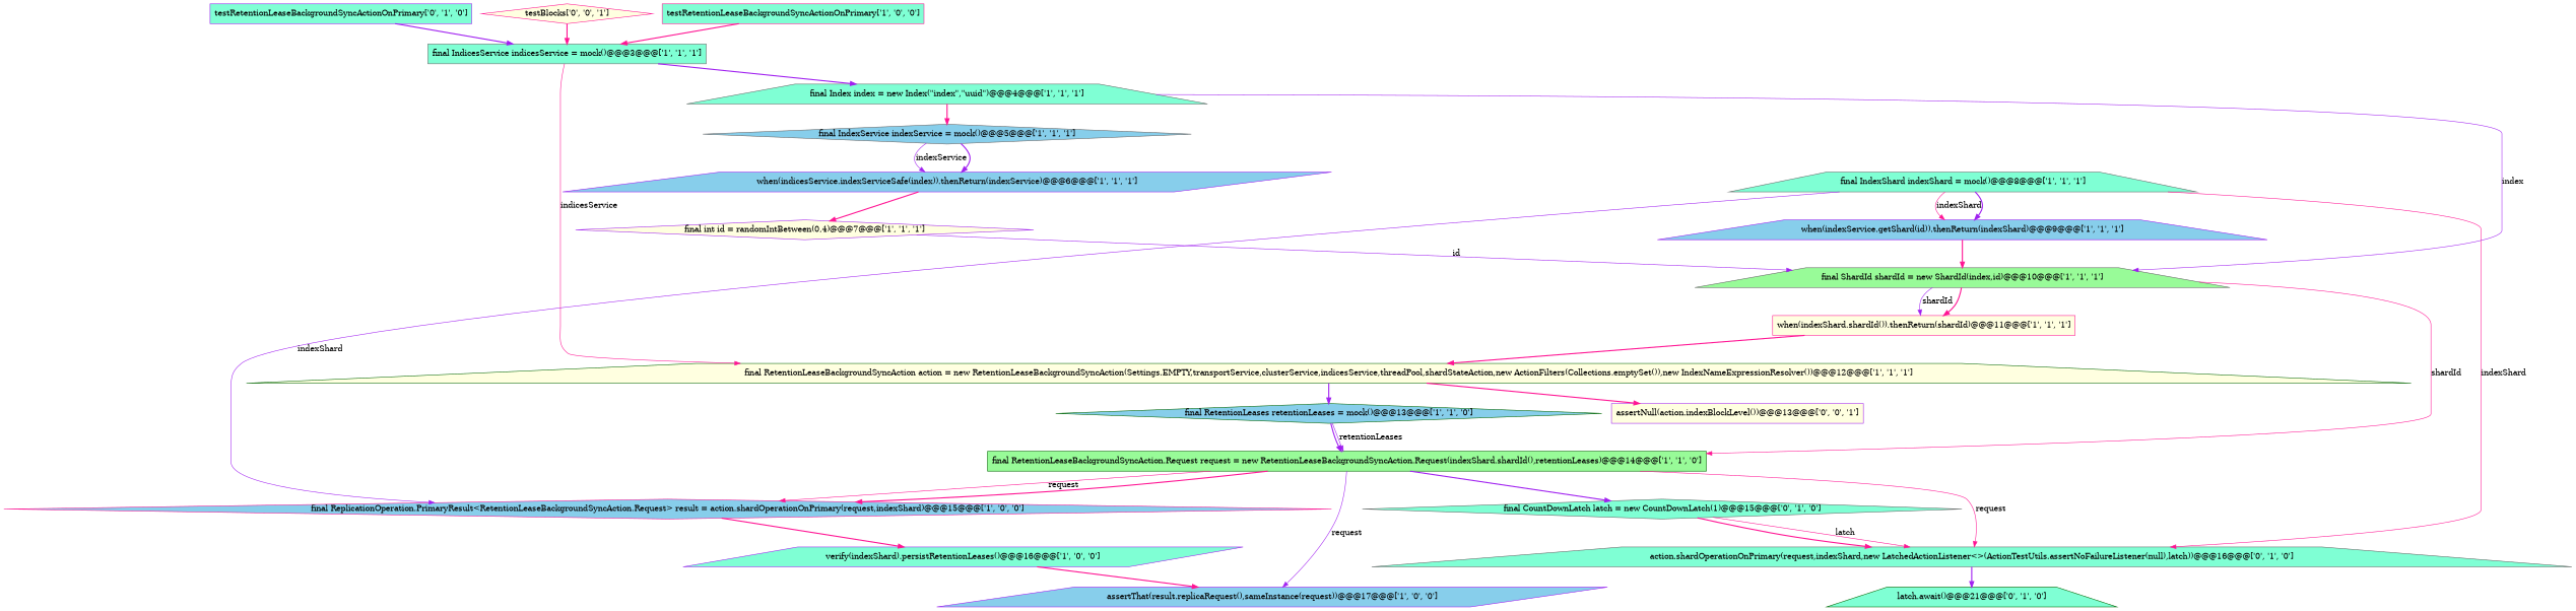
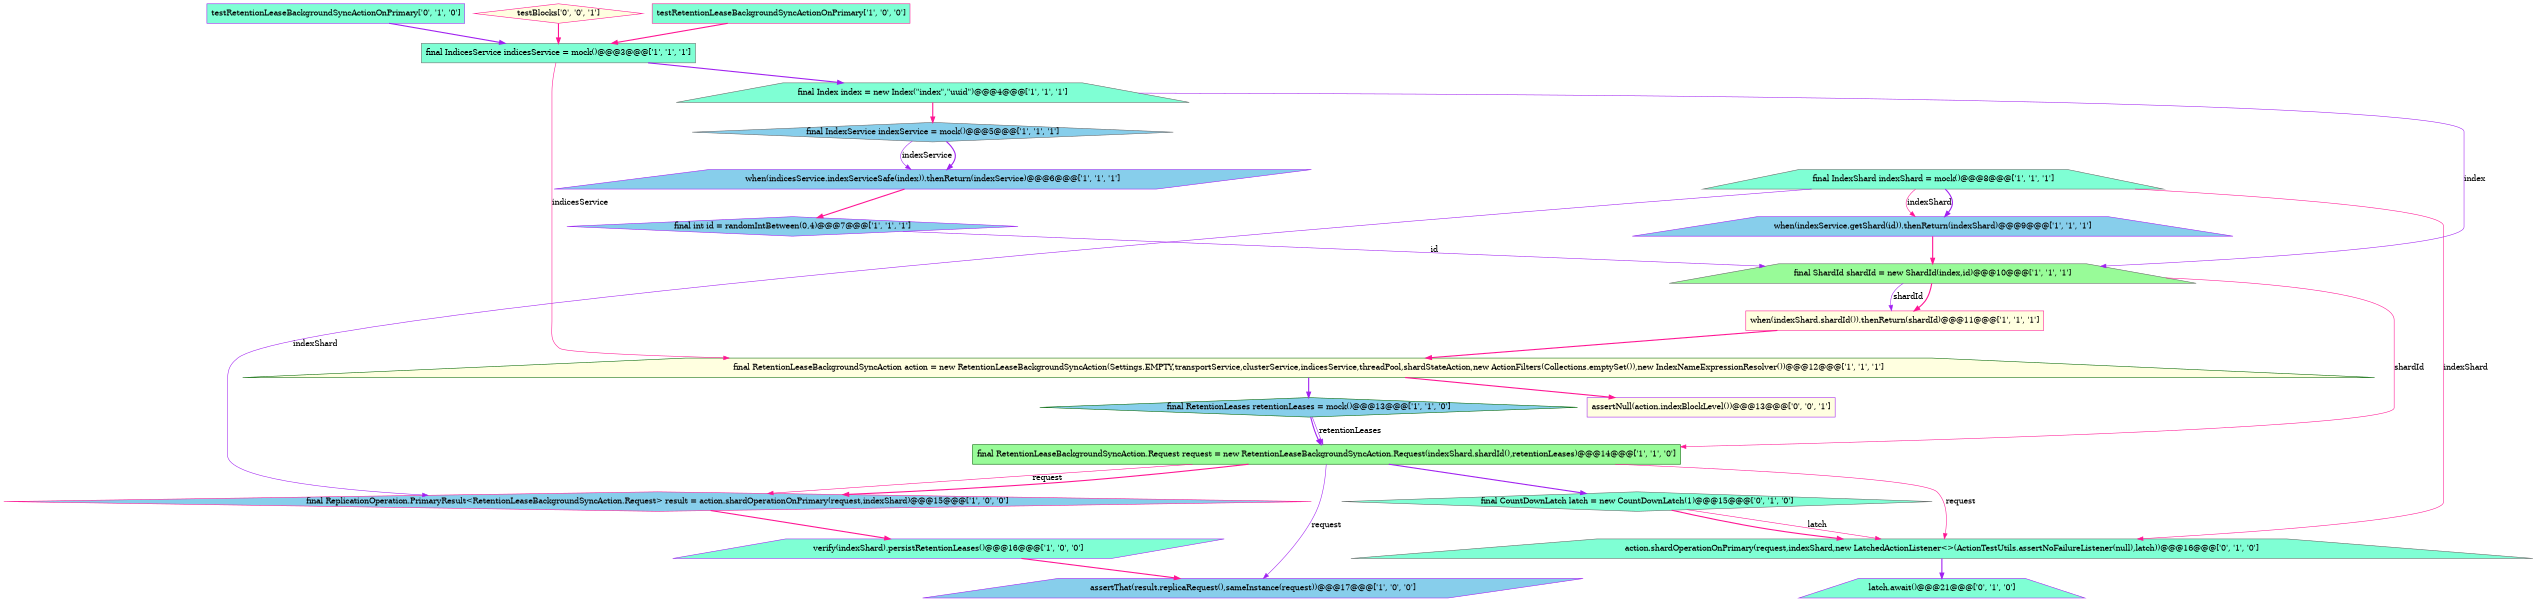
  digraph {
    node [color=gray40 fillcolor=aquamarine shape=trapezium style=filled]
    edge [color=deeppink style=bold]
    n1 [color=darkgreen fillcolor=skyblue label="final RetentionLeases retentionLeases = mock()@@@13@@@['1', '1', '0']" shape=diamond]
    n2 [color=darkgreen fillcolor=palegreen label="final RetentionLeaseBackgroundSyncAction.Request request = new RetentionLeaseBackgroundSyncAction.Request(indexShard.shardId(),retentionLeases)@@@14@@@['1', '1', '0']" shape=box]
    n3 [label="final CountDownLatch latch = new CountDownLatch(1)@@@15@@@['0', '1', '0']" shape=diamond]
    n4 [color=deeppink fillcolor=skyblue label="final ReplicationOperation.PrimaryResult<RetentionLeaseBackgroundSyncAction.Request> result = action.shardOperationOnPrimary(request,indexShard)@@@15@@@['1', '0', '0']" shape=diamond]
    n5 [color=purple fillcolor=skyblue label="assertThat(result.replicaRequest(),sameInstance(request))@@@17@@@['1', '0', '0']" shape=parallelogram]
    n6 [label="action.shardOperationOnPrimary(request,indexShard,new LatchedActionListener<>(ActionTestUtils.assertNoFailureListener(null),latch))@@@16@@@['0', '1', '0']"]
    n7 [color=purple fillcolor=lightyellow label="assertNull(action.indexBlockLevel())@@@13@@@['0', '0', '1']" shape=box]
    n8 [color=purple label="verify(indexShard).persistRetentionLeases()@@@16@@@['1', '0', '0']" shape=parallelogram]
-   n9 [color=darkgreen label="latch.await()@@@21@@@['0', '1', '0']"]
+   n9 [color=purple label="latch.await()@@@21@@@['0', '1', '0']"]
    n10 [color=darkgreen fillcolor=lightyellow label="final RetentionLeaseBackgroundSyncAction action = new RetentionLeaseBackgroundSyncAction(Settings.EMPTY,transportService,clusterService,indicesService,threadPool,shardStateAction,new ActionFilters(Collections.emptySet()),new IndexNameExpressionResolver())@@@12@@@['1', '1', '1']"]
-   n11 [color=purple fillcolor=lightyellow label="final int id = randomIntBetween(0,4)@@@7@@@['1', '1', '1']" shape=diamond]
+   n11 [color=purple fillcolor=skyblue label="final int id = randomIntBetween(0,4)@@@7@@@['1', '1', '1']" shape=diamond]
    n12 [fillcolor=palegreen label="final ShardId shardId = new ShardId(index,id)@@@10@@@['1', '1', '1']"]
    n13 [color=deeppink fillcolor=lightyellow label="when(indexShard.shardId()).thenReturn(shardId)@@@11@@@['1', '1', '1']" shape=box]
    n14 [label="final IndexShard indexShard = mock()@@@8@@@['1', '1', '1']"]
    n15 [color=purple fillcolor=skyblue label="when(indexService.getShard(id)).thenReturn(indexShard)@@@9@@@['1', '1', '1']"]
    n16 [color=purple label="testRetentionLeaseBackgroundSyncActionOnPrimary['0', '1', '0']" shape=box]
    n17 [label="final IndicesService indicesService = mock()@@@3@@@['1', '1', '1']" shape=box]
    n18 [label="final Index index = new Index(\"index\",\"uuid\")@@@4@@@['1', '1', '1']"]
    n19 [fillcolor=skyblue label="final IndexService indexService = mock()@@@5@@@['1', '1', '1']" shape=diamond]
    n20 [color=deeppink fillcolor=lightyellow label="testBlocks['0', '0', '1']" shape=diamond]
    n21 [color=purple fillcolor=skyblue label="when(indicesService.indexServiceSafe(index)).thenReturn(indexService)@@@6@@@['1', '1', '1']" shape=parallelogram]
    n22 [color=deeppink label="testRetentionLeaseBackgroundSyncActionOnPrimary['1', '0', '0']" shape=box]
    n1 -> n2 [color=purple label=retentionLeases style=solid]
    n1 -> n2 [color=purple]
    n2 -> n3 [color=purple]
    n2 -> n4 [label=request style=solid]
    n2 -> n4
    n2 -> n5 [color=purple label=request style=solid]
    n2 -> n6 [label=request style=solid]
    n3 -> n6 [label=latch style=solid]
    n3 -> n6
    n4 -> n8
    n6 -> n9 [color=purple]
    n8 -> n5
    n10 -> n1 [color=purple]
    n10 -> n7
    n11 -> n12 [color=purple label=id style=solid]
    n12 -> n2 [label=shardId style=solid]
    n12 -> n13
    n12 -> n13 [color=purple label=shardId style=solid]
    n13 -> n10
    n14 -> n4 [color=purple label=indexShard style=solid]
    n14 -> n6 [label=indexShard style=solid]
    n14 -> n15 [label=indexShard style=solid]
    n14 -> n15 [color=purple]
    n15 -> n12
    n16 -> n17 [color=purple]
    n17 -> n10 [label=indicesService style=solid]
    n17 -> n18 [color=purple]
    n18 -> n12 [color=purple label=index style=solid]
    n18 -> n19
    n19 -> n21 [color=purple]
    n19 -> n21 [color=purple label=indexService style=solid]
    n20 -> n17
    n21 -> n11
    n22 -> n17
  }
